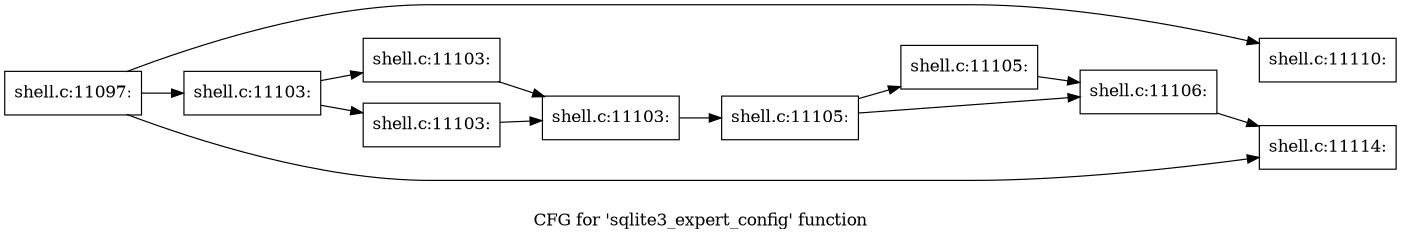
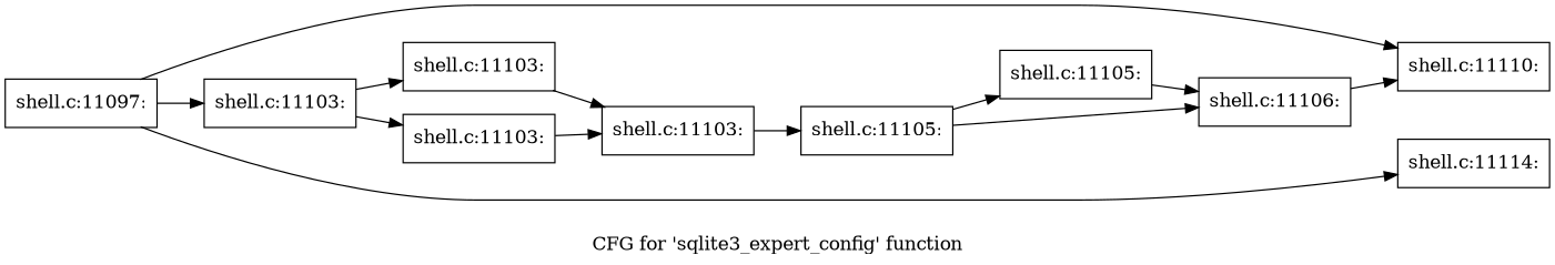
  digraph {
    label="CFG for 'sqlite3_expert_config' function"
    rankdir=LR
    node [shape=record]
    n1 [label="{shell.c:11097:}"]
    n2 [label="{shell.c:11110:}"]
    n3 [label="{shell.c:11103:}"]
    n4 [label="{shell.c:11114:}"]
    n5 [label="{shell.c:11103:}"]
    n6 [label="{shell.c:11103:}"]
    n7 [label="{shell.c:11103:}"]
    n8 [label="{shell.c:11105:}"]
    n9 [label="{shell.c:11105:}"]
    n10 [label="{shell.c:11106:}"]
    n1 -> n2
    n1 -> n3
    n1 -> n4
    n3 -> n5
    n3 -> n6
    n5 -> n7
    n6 -> n7
    n7 -> n8
    n8 -> n9
    n8 -> n10
    n9 -> n10
-   n10 -> n4
+   n10 -> n2
  }
